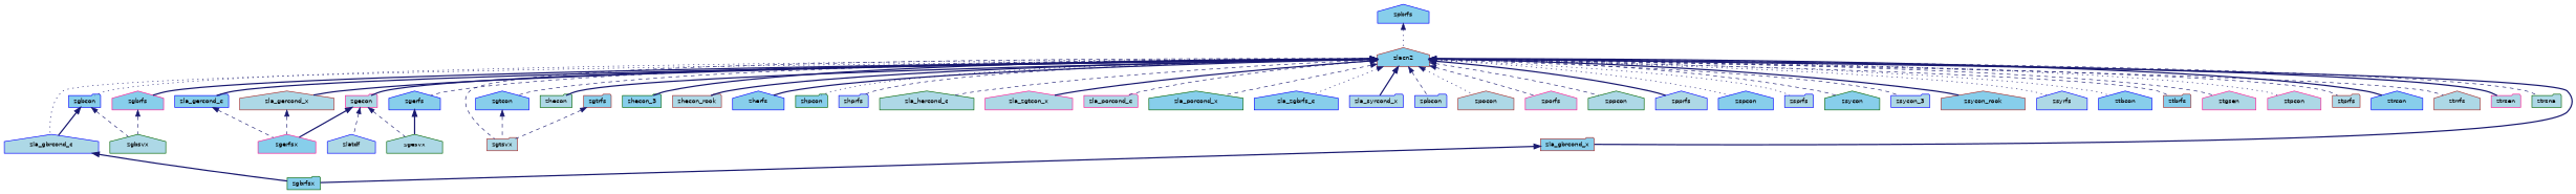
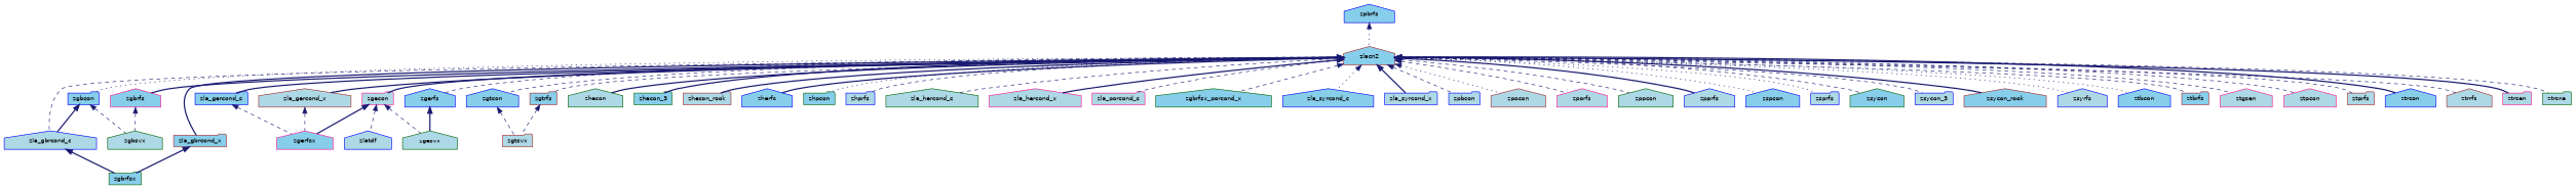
  digraph {
    rankdir=TB
    node [color=blue fillcolor=lightblue fontname=Helvetica fontsize=10 shape=house style=filled]
    edge [color=midnightblue dir=back fontname=Helvetica fontsize=10 labelfontname=Helvetica labelfontsize=10 style=dashed]
    n1 [color=brown fillcolor=skyblue fontcolor=black height=0.2 label=zlacn2 width=0.4]
    n2 [fillcolor=skyblue height=0.2 label=zgbcon shape=folder width=0.4]
    n3 [color=deeppink fillcolor=skyblue height=0.2 label=zgbrfs width=0.4]
    n4 [color=deeppink height=0.2 label=zgecon shape=folder width=0.4]
    n5 [fillcolor=skyblue height=0.2 label=zgerfs width=0.4]
    n6 [fillcolor=skyblue height=0.2 label=zgtcon width=0.4]
    n7 [color=brown fillcolor=skyblue height=0.2 label=zgtrfs shape=folder width=0.4]
-   n8 [color=darkgreen height=0.2 label=zhecon shape=folder width=0.4]
+   n8 [color=darkgreen height=0.2 label=zhecon width=0.4]
    n9 [color=darkgreen fillcolor=skyblue height=0.2 label=zhecon_3 shape=folder width=0.4]
    n10 [color=brown height=0.2 label=zhecon_rook shape=folder width=0.4]
    n11 [fillcolor=skyblue height=0.2 label=zherfs width=0.4]
    n12 [color=darkgreen fillcolor=skyblue height=0.2 label=zhpcon shape=folder width=0.4]
    n13 [height=0.2 label=zhprfs shape=folder width=0.4]
    n14 [height=0.2 label=zla_gbrcond_c width=0.4]
    n15 [color=brown fillcolor=skyblue height=0.2 label=zla_gbrcond_x shape=folder width=0.4]
    n16 [fillcolor=skyblue height=0.2 label=zla_gercond_c shape=folder width=0.4]
    n17 [color=brown height=0.2 label=zla_gercond_x width=0.4]
    n18 [color=darkgreen height=0.2 label=zla_hercond_c width=0.4]
-   n19 [color=deeppink height=0.2 label=zla_zgtcon_x width=0.4]
+   n19 [color=deeppink height=0.2 label=zla_hercond_x width=0.4]
    n20 [color=deeppink height=0.2 label=zla_porcond_c shape=folder width=0.4]
-   n21 [color=darkgreen fillcolor=skyblue height=0.2 label=zla_porcond_x width=0.4]
-   n22 [fillcolor=skyblue height=0.2 label=zla_zgbrfs_c width=0.4]
+   n21 [color=darkgreen fillcolor=skyblue height=0.2 label=zgbrfsx_porcond_x width=0.4]
+   n22 [fillcolor=skyblue height=0.2 label=zla_syrcond_c width=0.4]
    n23 [height=0.2 label=zla_syrcond_x shape=folder width=0.4]
    n24 [height=0.2 label=zpbcon shape=folder width=0.4]
    n25 [color=brown height=0.2 label=zpocon width=0.4]
    n26 [color=deeppink height=0.2 label=zporfs width=0.4]
    n27 [color=darkgreen height=0.2 label=zppcon width=0.4]
    n28 [height=0.2 label=zpprfs width=0.4]
    n29 [fillcolor=skyblue height=0.2 label=zspcon width=0.4]
    n30 [height=0.2 label=zsprfs shape=folder width=0.4]
    n31 [color=darkgreen fillcolor=skyblue height=0.2 label=zsycon width=0.4]
    n32 [height=0.2 label=zsycon_3 shape=folder width=0.4]
    n33 [color=brown fillcolor=skyblue height=0.2 label=zsycon_rook width=0.4]
    n34 [height=0.2 label=zsyrfs width=0.4]
    n35 [fillcolor=skyblue height=0.2 label=ztbcon width=0.4]
    n36 [color=brown fillcolor=skyblue height=0.2 label=ztbrfs shape=folder width=0.4]
    n37 [color=deeppink height=0.2 label=ztgsen width=0.4]
    n38 [color=deeppink height=0.2 label=ztpcon width=0.4]
    n39 [color=brown height=0.2 label=ztprfs shape=folder width=0.4]
    n40 [fillcolor=skyblue height=0.2 label=ztrcon width=0.4]
    n41 [color=brown height=0.2 label=ztrrfs width=0.4]
    n42 [color=deeppink height=0.2 label=ztrsen shape=folder width=0.4]
    n43 [color=darkgreen height=0.2 label=ztrsna shape=folder width=0.4]
    n44 [color=darkgreen height=0.2 label=zgbsvx width=0.4]
    n45 [color=deeppink fillcolor=skyblue height=0.2 label=zgerfsx width=0.4]
    n46 [color=darkgreen height=0.2 label=zgesvx width=0.4]
    n47 [height=0.2 label=zlatdf width=0.4]
    n48 [color=brown height=0.2 label=zgtsvx shape=folder width=0.4]
    n49 [color=darkgreen fillcolor=skyblue height=0.2 label=zgbrfsx shape=folder width=0.4]
    n50 [fillcolor=skyblue height=0.2 label=zpbrfs width=0.4]
    n1 -> n2 [style=dotted]
    n1 -> n3 [style=bold]
    n1 -> n4 [style=bold]
    n1 -> n5
    n1 -> n6
-   n1 -> n48
+   n1 -> n7
    n1 -> n8 [style=bold]
    n1 -> n9 [style=bold]
    n1 -> n10 [style=bold]
    n1 -> n11 [style=bold]
    n1 -> n12 [style=dotted]
    n1 -> n13
-   n1 -> n14 [style=dotted]
+   n1 -> n14
    n1 -> n15 [style=bold]
    n1 -> n16 [style=bold]
    n1 -> n17 [style=bold]
    n1 -> n18
    n1 -> n19 [style=bold]
    n1 -> n20
    n1 -> n21
    n1 -> n22 [style=dotted]
    n1 -> n23 [style=bold]
    n1 -> n24
    n1 -> n25 [style=dotted]
    n1 -> n26
    n1 -> n27
    n1 -> n28 [style=bold]
    n1 -> n29 [style=dotted]
    n1 -> n30 [style=dotted]
    n1 -> n31
    n1 -> n32
    n1 -> n33 [style=bold]
    n1 -> n34 [style=dotted]
    n1 -> n35 [style=dotted]
    n1 -> n36
    n1 -> n37
-   n1 -> n38 [style=dotted]
+   n1 -> n38
    n1 -> n39
    n1 -> n40 [style=bold]
    n1 -> n41
    n1 -> n42 [style=bold]
    n1 -> n43
    n2 -> n14 [style=bold]
    n2 -> n44
    n3 -> n44
    n4 -> n45 [style=bold]
    n4 -> n46
    n4 -> n47
    n5 -> n46 [style=bold]
    n6 -> n48
    n7 -> n48
    n14 -> n49 [style=bold]
    n15 -> n49 [style=bold]
    n16 -> n45
    n17 -> n45
    n50 -> n1 [style=dotted]
  }
